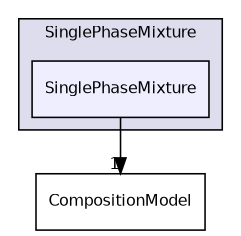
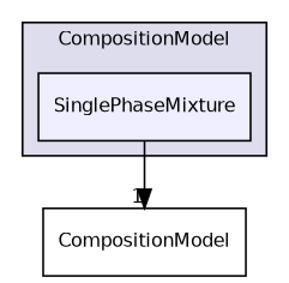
  digraph {
    compound=true
    node [fontname=Helvetica fontsize=10 shape=box]
    n1 [fillcolor="#eeeeff" label=SinglePhaseMixture pencolor=black style=filled]
    n2 [label=CompositionModel]
    subgraph cluster_1 {
      bgcolor="#ddddee"
      fontname=Helvetica
      fontsize=10
-     label=SinglePhaseMixture
+     label=CompositionModel
      pencolor=black
      n1
    }
    n1 -> n2 [headlabel=1 labeldistance=1.5 labelfontname=Helvetica labelfontsize=10]
  }
